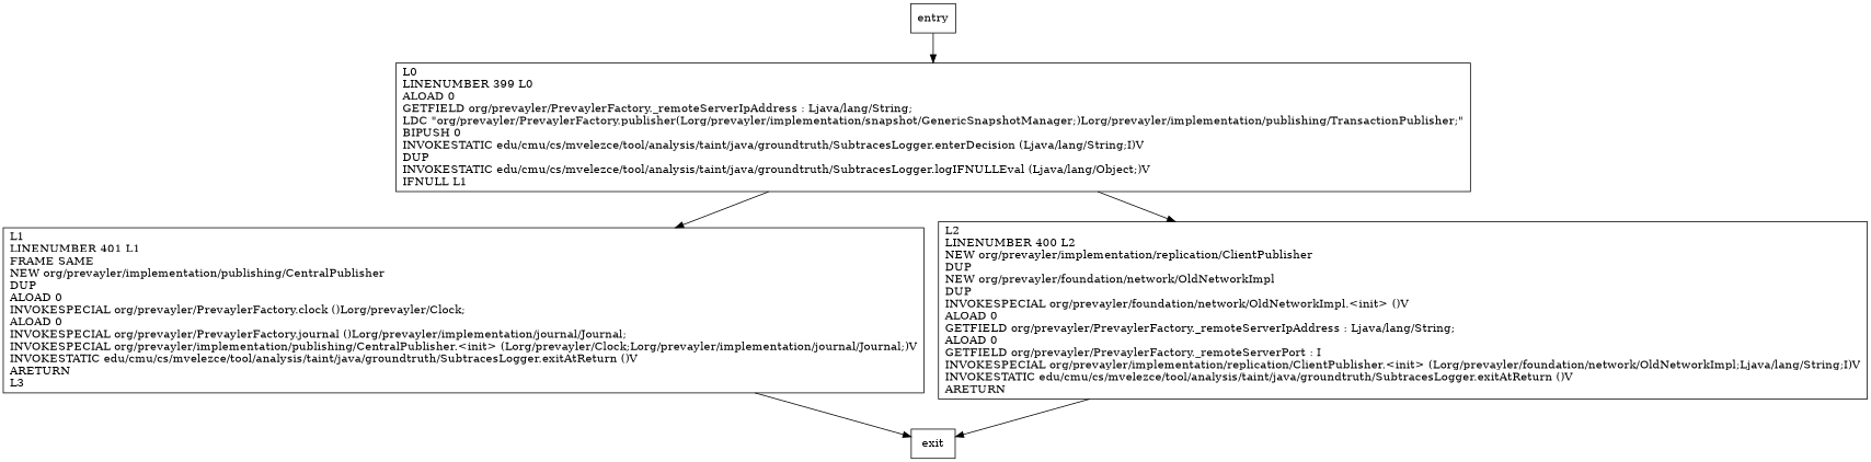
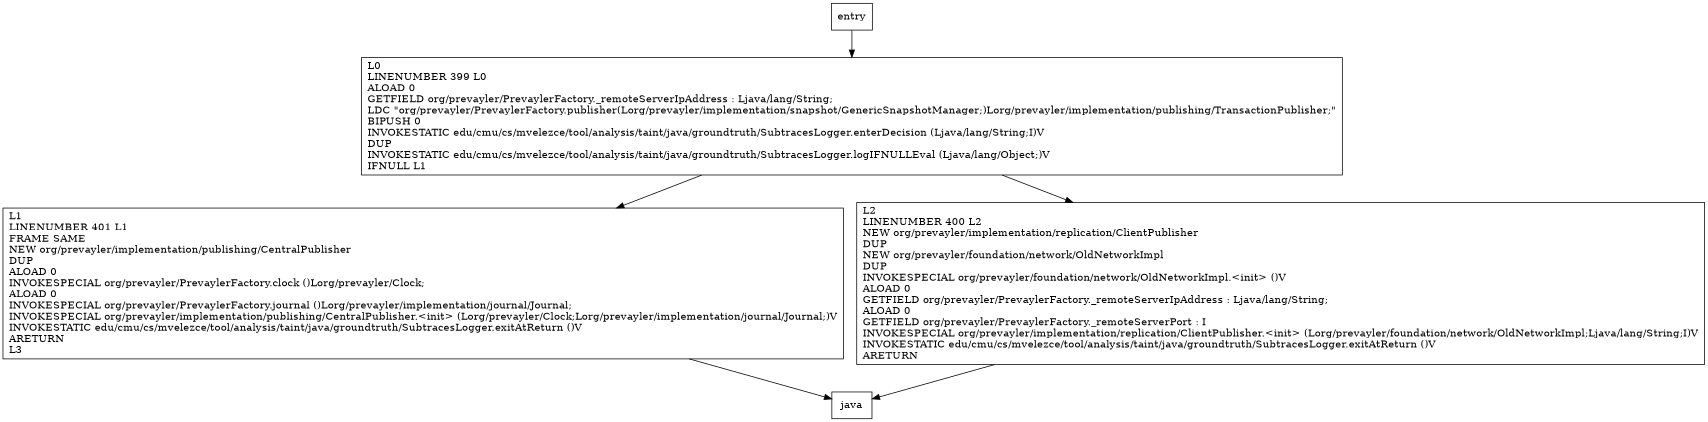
  digraph {
    node [shape=record]
    n1 [label="L1\lLINENUMBER 401 L1\lFRAME SAME\lNEW org/prevayler/implementation/publishing/CentralPublisher\lDUP\lALOAD 0\lINVOKESPECIAL org/prevayler/PrevaylerFactory.clock ()Lorg/prevayler/Clock;\lALOAD 0\lINVOKESPECIAL org/prevayler/PrevaylerFactory.journal ()Lorg/prevayler/implementation/journal/Journal;\lINVOKESPECIAL org/prevayler/implementation/publishing/CentralPublisher.\<init\> (Lorg/prevayler/Clock;Lorg/prevayler/implementation/journal/Journal;)V\lINVOKESTATIC edu/cmu/cs/mvelezce/tool/analysis/taint/java/groundtruth/SubtracesLogger.exitAtReturn ()V\lARETURN\lL3\l"]
-   exit
+   exit [label=java]
    n3 [label="L0\lLINENUMBER 399 L0\lALOAD 0\lGETFIELD org/prevayler/PrevaylerFactory._remoteServerIpAddress : Ljava/lang/String;\lLDC \"org/prevayler/PrevaylerFactory.publisher(Lorg/prevayler/implementation/snapshot/GenericSnapshotManager;)Lorg/prevayler/implementation/publishing/TransactionPublisher;\"\lBIPUSH 0\lINVOKESTATIC edu/cmu/cs/mvelezce/tool/analysis/taint/java/groundtruth/SubtracesLogger.enterDecision (Ljava/lang/String;I)V\lDUP\lINVOKESTATIC edu/cmu/cs/mvelezce/tool/analysis/taint/java/groundtruth/SubtracesLogger.logIFNULLEval (Ljava/lang/Object;)V\lIFNULL L1\l"]
    n4 [label="L2\lLINENUMBER 400 L2\lNEW org/prevayler/implementation/replication/ClientPublisher\lDUP\lNEW org/prevayler/foundation/network/OldNetworkImpl\lDUP\lINVOKESPECIAL org/prevayler/foundation/network/OldNetworkImpl.\<init\> ()V\lALOAD 0\lGETFIELD org/prevayler/PrevaylerFactory._remoteServerIpAddress : Ljava/lang/String;\lALOAD 0\lGETFIELD org/prevayler/PrevaylerFactory._remoteServerPort : I\lINVOKESPECIAL org/prevayler/implementation/replication/ClientPublisher.\<init\> (Lorg/prevayler/foundation/network/OldNetworkImpl;Ljava/lang/String;I)V\lINVOKESTATIC edu/cmu/cs/mvelezce/tool/analysis/taint/java/groundtruth/SubtracesLogger.exitAtReturn ()V\lARETURN\l"]
    entry
    n1 -> exit
    n3 -> n1
    n3 -> n4
    n4 -> exit
    entry -> n3
  }
